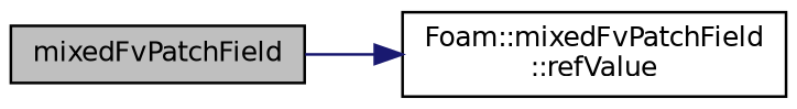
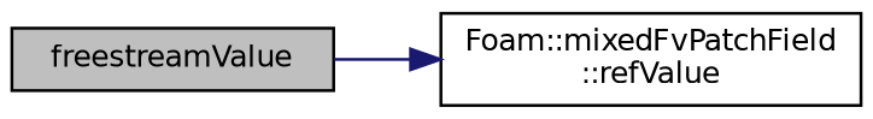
  digraph {
    rankdir=LR
    node [color=black fontname=Helvetica fontsize=10 shape=record]
-   n1 [fillcolor=grey75 fontcolor=black height=0.2 label=mixedFvPatchField style=filled width=0.4]
+   n1 [fillcolor=grey75 fontcolor=black height=0.2 label=freestreamValue style=filled width=0.4]
    n2 [height=0.2 label="Foam::mixedFvPatchField\l::refValue" width=0.4]
    n1 -> n2 [color=midnightblue fontname=Helvetica fontsize=10 labelfontname=Helvetica labelfontsize=10 style=solid]
  }
